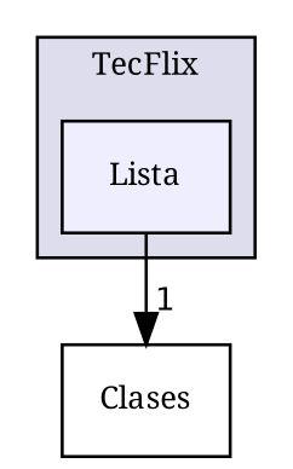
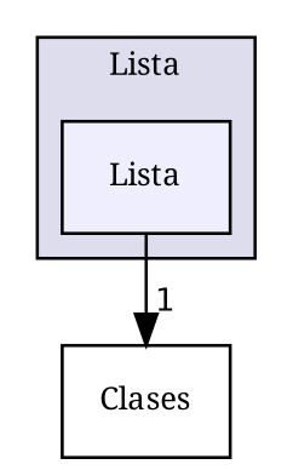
  digraph {
    compound=true
    fontname="Noto Serif"
    node [fontname="Noto Serif" fontsize=10 shape=box]
    n1 [fillcolor="#eeeeff" label=Lista pencolor=black style=filled]
    n2 [label=Clases]
    subgraph cluster_1 {
      bgcolor="#ddddee"
      fontsize=10
-     label=TecFlix
+     label=Lista
      pencolor=black
      n1
    }
    n1 -> n2 [headlabel=1 labeldistance=1.5 labelfontname=Helvetica labelfontsize=10 fontname="Noto Serif"]
  }
